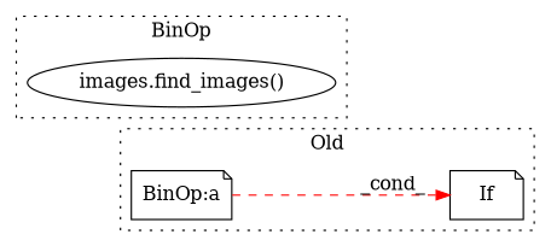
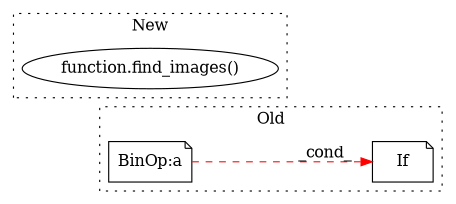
  digraph {
    rankdir=LR
    node [l=3 shape=note]
    n1 [a=96 label=If s=6265]
    n2 [a=82 label="BinOp:a" s=6167]
-   n3 [a=75 l="12,17" label="images.find_images()" s="6811,6840" shape=ellipse]
+   n3 [a=75 l="12,17" label="function.find_images()" s="6811,6840" shape=ellipse]
    subgraph cluster_1 {
      label=Old
      style=dotted
      n1
      n2
    }
    subgraph cluster_2 {
-     label=BinOp
+     label=New
      style=dotted
      n3
    }
    n2 -> n1 [label=_cond_ color=red style=dashed]
  }
